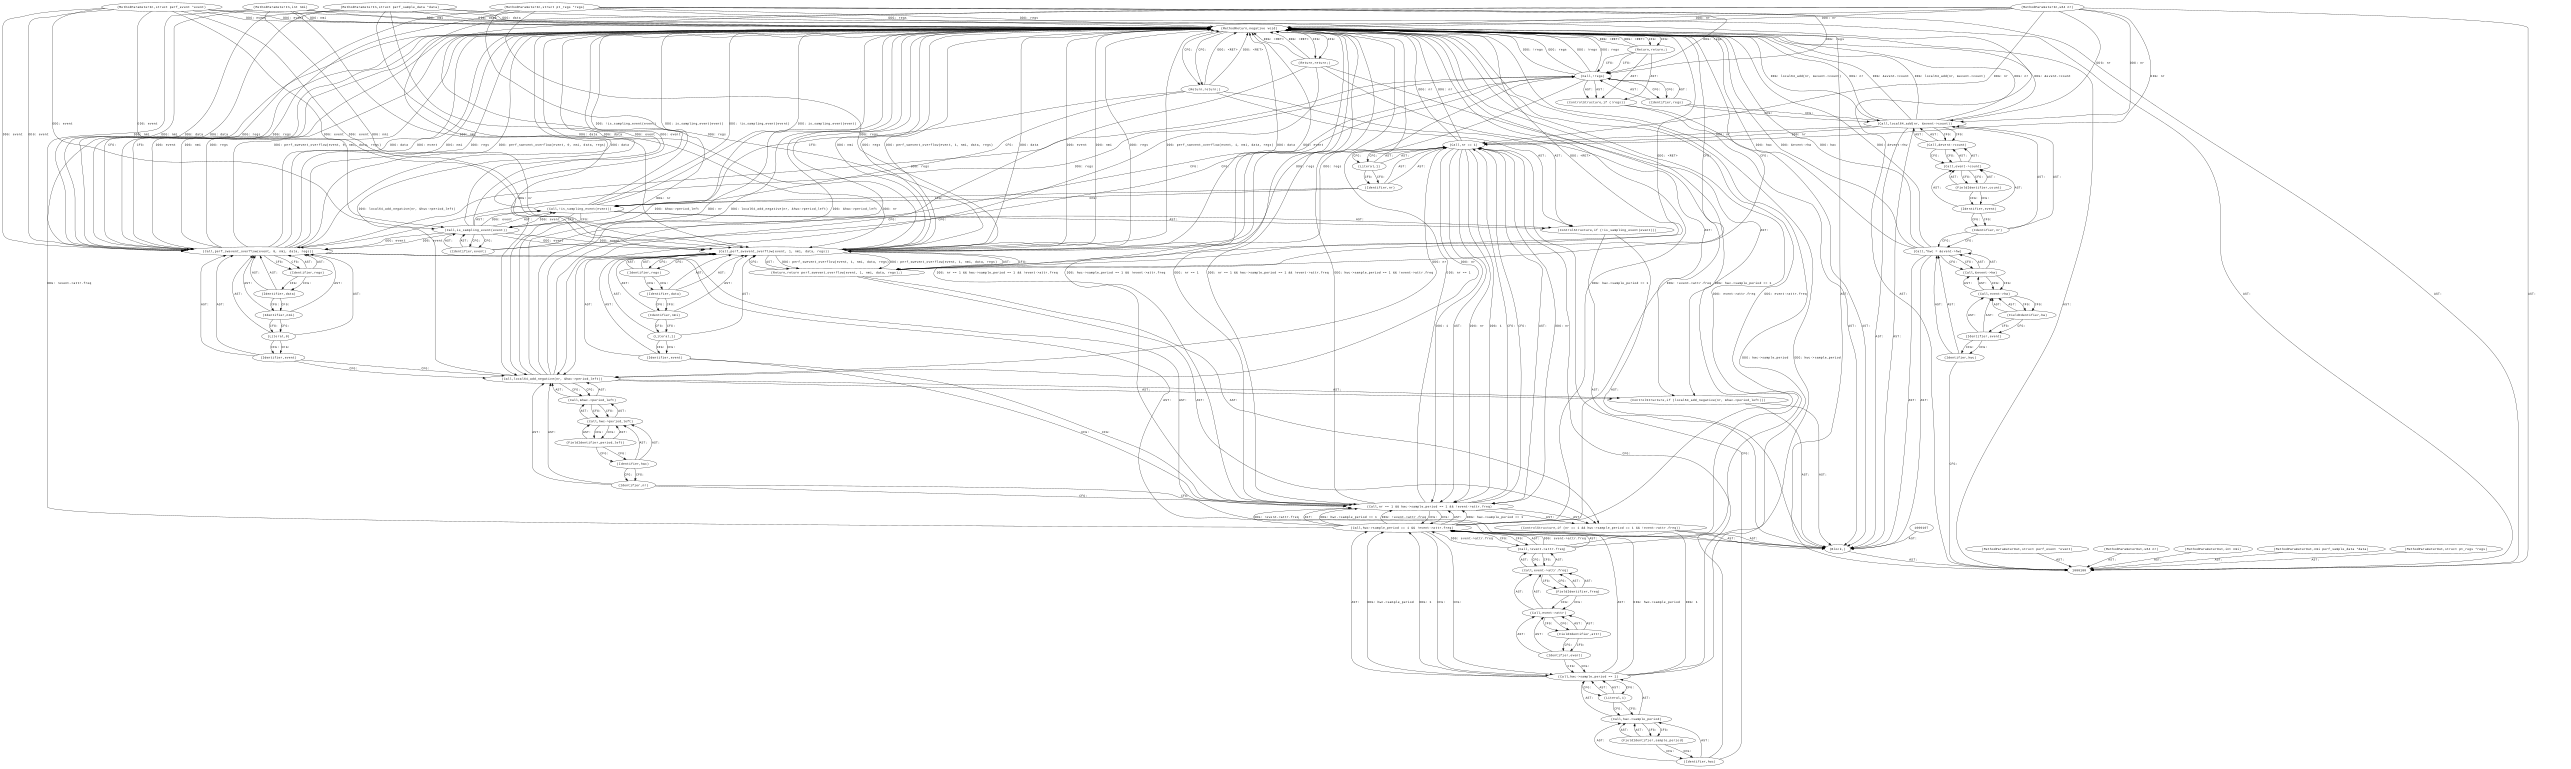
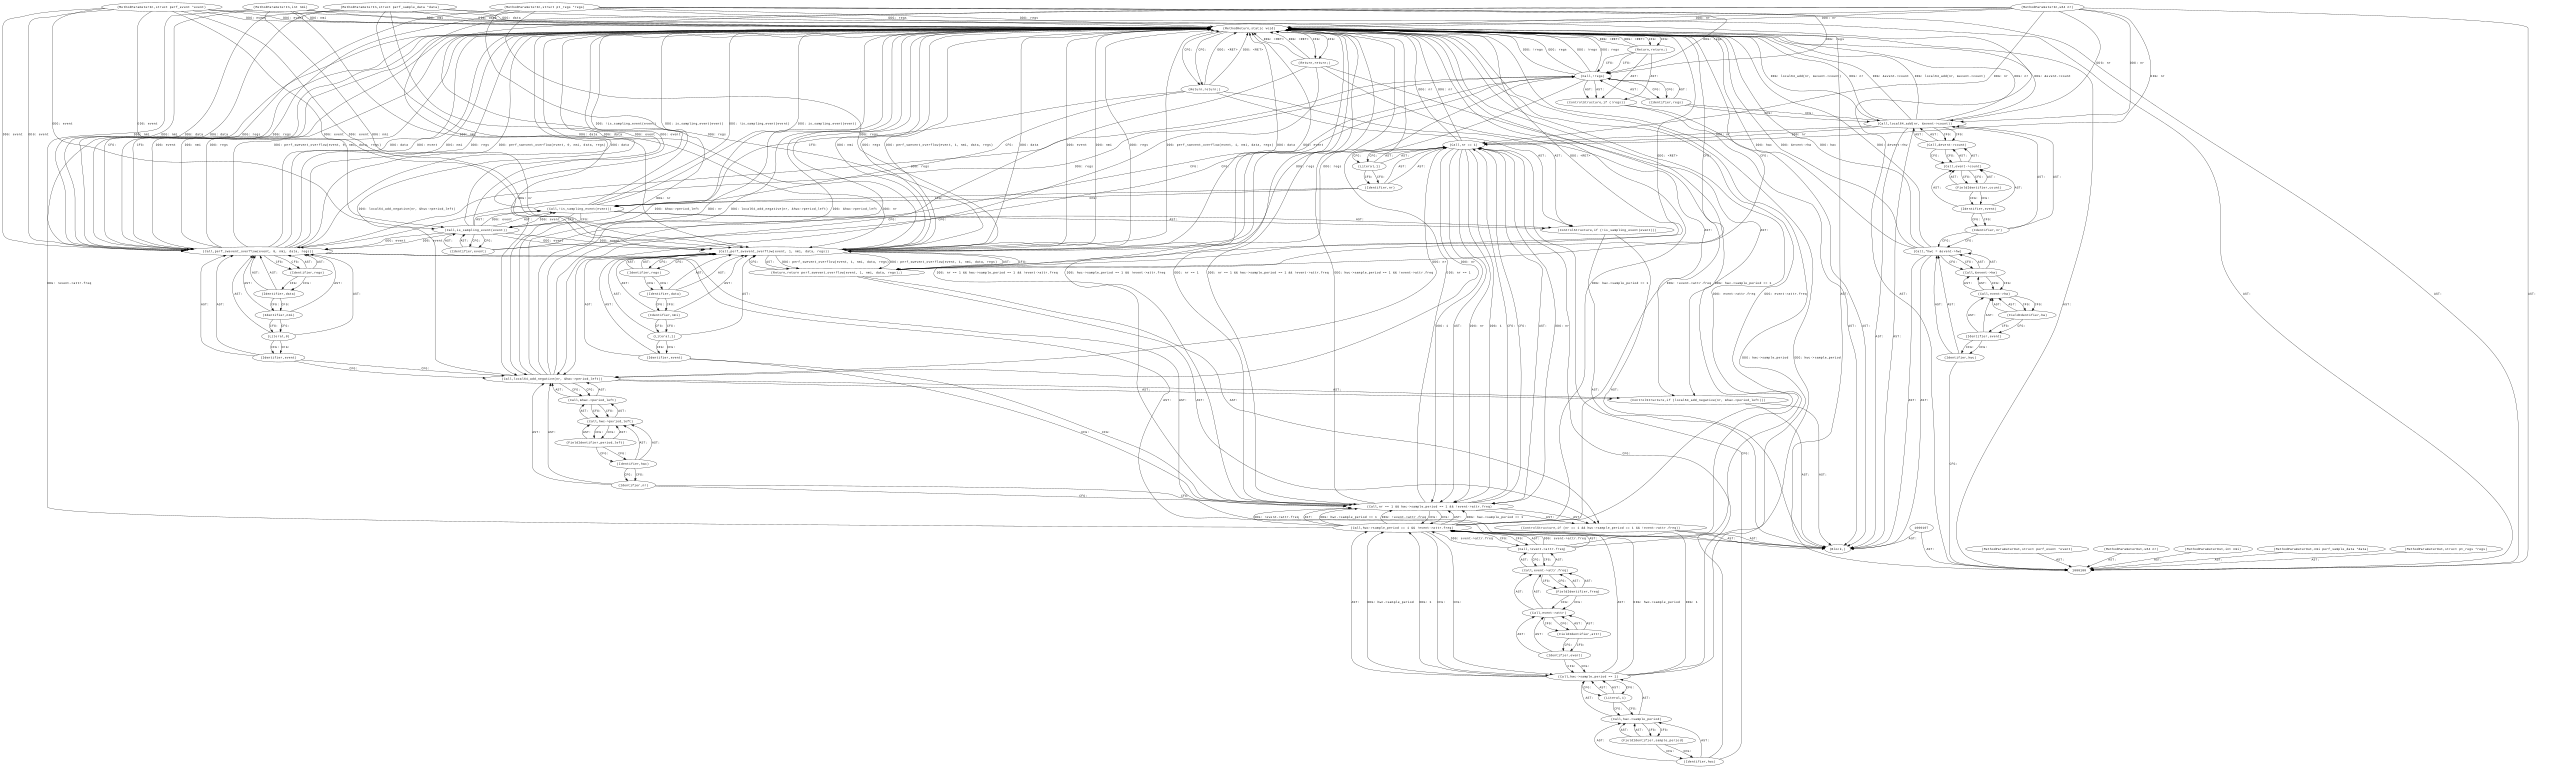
  digraph {
    fontname="Liberation Mono"
    node [fontname="Liberation Mono"]
    edge [fontname="Liberation Mono"]
-   n1 [label="(MethodReturn,negative void)"]
+   n1 [label="(MethodReturn,static void)"]
    n2 [label="(Return,return;)"]
    n3 [label="(Return,return;)"]
    n4 [label="(Return,return perf_swevent_overflow(event, 1, nmi, data, regs);)"]
    n5 [label="(Return,return;)"]
    n6 [label="(Call,perf_swevent_overflow(event, 0, nmi, data, regs))"]
    1000100
    n8 [label="(ControlStructure,if (!regs))"]
    n9 [label="(Call,!regs)"]
    n10 [label="(ControlStructure,if (!is_sampling_event(event)))"]
    n11 [label="(Call,!is_sampling_event(event))"]
    n12 [label="(Call,perf_swevent_overflow(event, 1, nmi, data, regs))"]
    n13 [label="(ControlStructure,if (nr == 1 && hwc->sample_period == 1 && !event->attr.freq))"]
    n14 [label="(Call,local64_add_negative(nr, &hwc->period_left))"]
    n15 [label="(ControlStructure,if (local64_add_negative(nr, &hwc->period_left)))"]
    n16 [label="(Block,)"]
    n17 [label="(Identifier,regs)"]
    n18 [label="(MethodParameterIn,struct perf_event *event)"]
    n19 [label="(Call,is_sampling_event(event))"]
    n20 [label="(Identifier,event)"]
    n21 [label="(Identifier,regs)"]
    n22 [label="(MethodParameterOut,struct perf_event *event)"]
    n23 [label="(MethodParameterIn,u64 nr)"]
    n24 [label="(Call,nr == 1)"]
    n25 [label="(Call,local64_add(nr, &event->count))"]
    n26 [label="(Literal,1)"]
    n27 [label="(Call,nr == 1 && hwc->sample_period == 1 && !event->attr.freq)"]
    n28 [label="(Call,&hwc->period_left)"]
    n29 [label="(Call,&event->count)"]
    n30 [label="(MethodParameterOut,u64 nr)"]
    n31 [label="(Identifier,regs)"]
    n32 [label="(Identifier,nr)"]
    n33 [label="(Call,hwc->sample_period == 1 && !event->attr.freq)"]
    n34 [label="(Call,hwc->sample_period == 1)"]
    n35 [label="(Call,!event->attr.freq)"]
    n36 [label="(Literal,1)"]
    n37 [label="(Call,event->attr.freq)"]
    n38 [label="(Call,hwc->sample_period)"]
    n39 [label="(FieldIdentifier,sample_period)"]
    n40 [label="(Identifier,hwc)"]
    n41 [label="(FieldIdentifier,freq)"]
    n42 [label="(Call,event->attr)"]
    n43 [label="(FieldIdentifier,attr)"]
    n44 [label="(Identifier,event)"]
    n45 [label="(Identifier,event)"]
    n46 [label="(Literal,1)"]
    n47 [label="(Identifier,nmi)"]
    n48 [label="(Identifier,data)"]
    n49 [label="(Identifier,nr)"]
    n50 [label="(Call,hwc->period_left)"]
    n51 [label="(FieldIdentifier,period_left)"]
    n52 [label="(Identifier,hwc)"]
    n53 [label="(MethodParameterIn,int nmi)"]
    n54 [label="(MethodParameterOut,int nmi)"]
    n55 [label="(MethodParameterIn,struct perf_sample_data *data)"]
    n56 [label="(MethodParameterOut,nmi perf_sample_data *data)"]
    n57 [label="(Identifier,data)"]
    n58 [label="(Identifier,event)"]
    n59 [label="(Literal,0)"]
    n60 [label="(Identifier,nmi)"]
    n61 [label="(MethodParameterIn,struct pt_regs *regs)"]
    n62 [label="(MethodParameterOut,struct pt_regs *regs)"]
    n63 [label="(Call,*hwc = &event->hw)"]
    n64 [label="(Call,&event->hw)"]
    n65 [label="(Call,event->hw)"]
    n66 [label="(Identifier,hwc)"]
    n67 [label="(FieldIdentifier,hw)"]
    n68 [label="(Identifier,event)"]
    n69 [label="(Call,event->count)"]
    n70 [label="(Identifier,nr)"]
    n71 [label="(FieldIdentifier,count)"]
    n72 [label="(Identifier,event)"]
    1000107
    n1 -> n2 [label="CFG: "]
    n1 -> n2 [label="CFG: "]
    n1 -> n3 [label="CFG: "]
    n1 -> n3 [label="CFG: "]
    n1 -> n4 [label="CFG: "]
    n1 -> n4 [label="CFG: "]
    n1 -> n5 [label="CFG: "]
    n1 -> n5 [label="CFG: "]
    n1 -> n6 [label="CFG: "]
    n1 -> n6 [label="CFG: "]
    n1 -> 1000100 [label="AST: "]
    n2 -> n1 [label="DDG: <RET>"]
    n2 -> n1 [label="DDG: <RET>"]
    n2 -> n8 [label="AST: "]
    n2 -> n8 [label="AST: "]
    n2 -> n9 [label="CFG: "]
    n2 -> n9 [label="CFG: "]
    n3 -> n1 [label="DDG: <RET>"]
    n3 -> n1 [label="DDG: <RET>"]
    n3 -> n10 [label="AST: "]
    n3 -> n10 [label="AST: "]
    n3 -> n11 [label="CFG: "]
    n3 -> n11 [label="CFG: "]
    n4 -> n1 [label="DDG: <RET>"]
    n4 -> n1 [label="DDG: <RET>"]
    n4 -> n12 [label="CFG: "]
    n4 -> n12 [label="CFG: "]
    n4 -> n13 [label="AST: "]
    n4 -> n13 [label="AST: "]
    n5 -> n1 [label="DDG: <RET>"]
    n5 -> n1 [label="DDG: <RET>"]
    n5 -> n14 [label="CFG: "]
    n5 -> n14 [label="CFG: "]
    n5 -> n15 [label="AST: "]
    n5 -> n15 [label="AST: "]
    n6 -> n1 [label="DDG: event"]
    n6 -> n1 [label="DDG: nmi"]
    n6 -> n1 [label="DDG: regs"]
    n6 -> n1 [label="DDG: perf_swevent_overflow(event, 0, nmi, data, regs)"]
    n6 -> n1 [label="DDG: data"]
    n6 -> n1 [label="DDG: event"]
    n6 -> n1 [label="DDG: nmi"]
    n6 -> n1 [label="DDG: regs"]
    n6 -> n1 [label="DDG: perf_swevent_overflow(event, 0, nmi, data, regs)"]
    n6 -> n1 [label="DDG: data"]
    n6 -> n16 [label="AST: "]
    n6 -> n16 [label="AST: "]
    n6 -> n17 [label="CFG: "]
    n6 -> n17 [label="CFG: "]
    n8 -> n16 [label="AST: "]
    n8 -> n16 [label="AST: "]
    n9 -> n1 [label="DDG: !regs"]
    n9 -> n1 [label="DDG: regs"]
    n9 -> n1 [label="DDG: !regs"]
    n9 -> n1 [label="DDG: regs"]
    n9 -> n6 [label="DDG: regs"]
    n9 -> n6 [label="DDG: regs"]
    n9 -> n8 [label="AST: "]
    n9 -> n8 [label="AST: "]
    n9 -> n12 [label="DDG: regs"]
    n9 -> n12 [label="DDG: regs"]
    n9 -> n31 [label="CFG: "]
    n9 -> n31 [label="CFG: "]
    n10 -> n16 [label="AST: "]
    n10 -> n16 [label="AST: "]
    n11 -> n1 [label="DDG: !is_sampling_event(event)"]
    n11 -> n1 [label="DDG: is_sampling_event(event)"]
    n11 -> n1 [label="DDG: !is_sampling_event(event)"]
    n11 -> n1 [label="DDG: is_sampling_event(event)"]
    n11 -> n10 [label="AST: "]
    n11 -> n10 [label="AST: "]
    n11 -> n19 [label="CFG: "]
    n11 -> n19 [label="CFG: "]
    n12 -> n1 [label="DDG: data"]
    n12 -> n1 [label="DDG: event"]
    n12 -> n1 [label="DDG: nmi"]
    n12 -> n1 [label="DDG: regs"]
    n12 -> n1 [label="DDG: perf_swevent_overflow(event, 1, nmi, data, regs)"]
    n12 -> n1 [label="DDG: data"]
    n12 -> n1 [label="DDG: event"]
    n12 -> n1 [label="DDG: nmi"]
    n12 -> n1 [label="DDG: regs"]
    n12 -> n1 [label="DDG: perf_swevent_overflow(event, 1, nmi, data, regs)"]
    n12 -> n4 [label="AST: "]
    n12 -> n4 [label="DDG: perf_swevent_overflow(event, 1, nmi, data, regs)"]
    n12 -> n4 [label="AST: "]
    n12 -> n4 [label="DDG: perf_swevent_overflow(event, 1, nmi, data, regs)"]
    n12 -> n21 [label="CFG: "]
    n12 -> n21 [label="CFG: "]
    n13 -> n16 [label="AST: "]
    n13 -> n16 [label="AST: "]
    n14 -> n1 [label="DDG: local64_add_negative(nr, &hwc->period_left)"]
    n14 -> n1 [label="DDG: &hwc->period_left"]
    n14 -> n1 [label="DDG: nr"]
    n14 -> n1 [label="DDG: local64_add_negative(nr, &hwc->period_left)"]
    n14 -> n1 [label="DDG: &hwc->period_left"]
    n14 -> n1 [label="DDG: nr"]
    n14 -> n15 [label="AST: "]
    n14 -> n15 [label="AST: "]
    n14 -> n28 [label="CFG: "]
    n14 -> n28 [label="CFG: "]
    n15 -> n16 [label="AST: "]
    n15 -> n16 [label="AST: "]
-   n16 -> 1000100 [label="AST: "]
+   1000107 -> 1000100 [label="AST: "]
    n17 -> n6 [label="AST: "]
    n17 -> n6 [label="AST: "]
    n17 -> n57 [label="CFG: "]
    n17 -> n57 [label="CFG: "]
    n18 -> n1 [label="DDG: event"]
    n18 -> n1 [label="DDG: event"]
    n18 -> n6 [label="DDG: event"]
    n18 -> n6 [label="DDG: event"]
    n18 -> 1000100 [label="AST: "]
    n18 -> n12 [label="DDG: event"]
    n18 -> n12 [label="DDG: event"]
    n18 -> n19 [label="DDG: event"]
    n18 -> n19 [label="DDG: event"]
    n19 -> n1 [label="DDG: event"]
    n19 -> n1 [label="DDG: event"]
    n19 -> n6 [label="DDG: event"]
    n19 -> n6 [label="DDG: event"]
    n19 -> n11 [label="AST: "]
    n19 -> n11 [label="DDG: event"]
    n19 -> n11 [label="AST: "]
    n19 -> n11 [label="DDG: event"]
    n19 -> n12 [label="DDG: event"]
    n19 -> n12 [label="DDG: event"]
    n19 -> n20 [label="CFG: "]
    n19 -> n20 [label="CFG: "]
    n20 -> n9 [label="CFG: "]
    n20 -> n9 [label="CFG: "]
    n20 -> n19 [label="AST: "]
    n20 -> n19 [label="AST: "]
    n21 -> n12 [label="AST: "]
    n21 -> n12 [label="AST: "]
    n21 -> n48 [label="CFG: "]
    n21 -> n48 [label="CFG: "]
    n22 -> 1000100 [label="AST: "]
    n23 -> n1 [label="DDG: nr"]
    n23 -> n1 [label="DDG: nr"]
    n23 -> 1000100 [label="AST: "]
    n23 -> n14 [label="DDG: nr"]
    n23 -> n14 [label="DDG: nr"]
    n23 -> n24 [label="DDG: nr"]
    n23 -> n24 [label="DDG: nr"]
    n23 -> n25 [label="DDG: nr"]
    n23 -> n25 [label="DDG: nr"]
    n24 -> n1 [label="DDG: nr"]
    n24 -> n1 [label="DDG: nr"]
    n24 -> n14 [label="DDG: nr"]
    n24 -> n14 [label="DDG: nr"]
    n24 -> n26 [label="CFG: "]
    n24 -> n26 [label="CFG: "]
    n24 -> n27 [label="AST: "]
    n24 -> n27 [label="DDG: nr"]
    n24 -> n27 [label="DDG: 1"]
    n24 -> n27 [label="AST: "]
    n24 -> n27 [label="DDG: nr"]
    n24 -> n27 [label="DDG: 1"]
    n25 -> n1 [label="DDG: local64_add(nr, &event->count)"]
    n25 -> n1 [label="DDG: nr"]
    n25 -> n1 [label="DDG: &event->count"]
    n25 -> n1 [label="DDG: local64_add(nr, &event->count)"]
    n25 -> n1 [label="DDG: nr"]
    n25 -> n1 [label="DDG: &event->count"]
    n25 -> n16 [label="AST: "]
    n25 -> n16 [label="AST: "]
    n25 -> n24 [label="DDG: nr"]
    n25 -> n24 [label="DDG: nr"]
    n25 -> n29 [label="CFG: "]
    n25 -> n29 [label="CFG: "]
    n26 -> n24 [label="AST: "]
    n26 -> n24 [label="AST: "]
    n26 -> n32 [label="CFG: "]
    n26 -> n32 [label="CFG: "]
    n27 -> n1 [label="DDG: nr == 1 && hwc->sample_period == 1 && !event->attr.freq"]
    n27 -> n1 [label="DDG: hwc->sample_period == 1 && !event->attr.freq"]
    n27 -> n1 [label="DDG: nr == 1"]
    n27 -> n1 [label="DDG: nr == 1 && hwc->sample_period == 1 && !event->attr.freq"]
    n27 -> n1 [label="DDG: hwc->sample_period == 1 && !event->attr.freq"]
    n27 -> n1 [label="DDG: nr == 1"]
    n27 -> n13 [label="AST: "]
    n27 -> n13 [label="AST: "]
    n27 -> n24 [label="CFG: "]
    n27 -> n24 [label="CFG: "]
    n27 -> n33 [label="CFG: "]
    n27 -> n33 [label="CFG: "]
    n28 -> n14 [label="AST: "]
    n28 -> n14 [label="AST: "]
    n28 -> n50 [label="CFG: "]
    n28 -> n50 [label="CFG: "]
    n29 -> n25 [label="AST: "]
    n29 -> n25 [label="AST: "]
    n29 -> n69 [label="CFG: "]
    n29 -> n69 [label="CFG: "]
    n30 -> 1000100 [label="AST: "]
    n31 -> n9 [label="AST: "]
    n31 -> n9 [label="AST: "]
    n31 -> n25 [label="CFG: "]
    n31 -> n25 [label="CFG: "]
    n32 -> n11 [label="CFG: "]
    n32 -> n11 [label="CFG: "]
    n32 -> n24 [label="AST: "]
    n32 -> n24 [label="AST: "]
    n33 -> n1 [label="DDG: !event->attr.freq"]
    n33 -> n1 [label="DDG: hwc->sample_period == 1"]
    n33 -> n1 [label="DDG: !event->attr.freq"]
    n33 -> n1 [label="DDG: hwc->sample_period == 1"]
    n33 -> n27 [label="AST: "]
    n33 -> n27 [label="DDG: hwc->sample_period == 1"]
    n33 -> n27 [label="DDG: !event->attr.freq"]
    n33 -> n27 [label="AST: "]
    n33 -> n27 [label="DDG: hwc->sample_period == 1"]
    n33 -> n27 [label="DDG: !event->attr.freq"]
    n33 -> n34 [label="CFG: "]
    n33 -> n34 [label="CFG: "]
    n33 -> n35 [label="CFG: "]
    n33 -> n35 [label="CFG: "]
    n34 -> n1 [label="DDG: hwc->sample_period"]
    n34 -> n1 [label="DDG: hwc->sample_period"]
    n34 -> n33 [label="AST: "]
    n34 -> n33 [label="DDG: hwc->sample_period"]
    n34 -> n33 [label="DDG: 1"]
    n34 -> n33 [label="AST: "]
    n34 -> n33 [label="DDG: hwc->sample_period"]
    n34 -> n33 [label="DDG: 1"]
    n34 -> n36 [label="CFG: "]
    n34 -> n36 [label="CFG: "]
    n35 -> n1 [label="DDG: event->attr.freq"]
    n35 -> n1 [label="DDG: event->attr.freq"]
    n35 -> n33 [label="AST: "]
    n35 -> n33 [label="DDG: event->attr.freq"]
    n35 -> n33 [label="AST: "]
    n35 -> n33 [label="DDG: event->attr.freq"]
    n35 -> n37 [label="CFG: "]
    n35 -> n37 [label="CFG: "]
    n36 -> n34 [label="AST: "]
    n36 -> n34 [label="AST: "]
    n36 -> n38 [label="CFG: "]
    n36 -> n38 [label="CFG: "]
    n37 -> n35 [label="AST: "]
    n37 -> n35 [label="AST: "]
    n37 -> n41 [label="CFG: "]
    n37 -> n41 [label="CFG: "]
    n38 -> n34 [label="AST: "]
    n38 -> n34 [label="AST: "]
    n38 -> n39 [label="CFG: "]
    n38 -> n39 [label="CFG: "]
    n39 -> n38 [label="AST: "]
    n39 -> n38 [label="AST: "]
    n39 -> n40 [label="CFG: "]
    n39 -> n40 [label="CFG: "]
    n40 -> n24 [label="CFG: "]
    n40 -> n24 [label="CFG: "]
    n40 -> n38 [label="AST: "]
    n40 -> n38 [label="AST: "]
    n41 -> n37 [label="AST: "]
    n41 -> n37 [label="AST: "]
    n41 -> n42 [label="CFG: "]
    n41 -> n42 [label="CFG: "]
    n42 -> n37 [label="AST: "]
    n42 -> n37 [label="AST: "]
    n42 -> n43 [label="CFG: "]
    n42 -> n43 [label="CFG: "]
    n43 -> n42 [label="AST: "]
    n43 -> n42 [label="AST: "]
    n43 -> n44 [label="CFG: "]
    n43 -> n44 [label="CFG: "]
    n44 -> n34 [label="CFG: "]
    n44 -> n34 [label="CFG: "]
    n44 -> n42 [label="AST: "]
    n44 -> n42 [label="AST: "]
    n45 -> n12 [label="AST: "]
    n45 -> n12 [label="AST: "]
    n45 -> n27 [label="CFG: "]
    n45 -> n27 [label="CFG: "]
    n46 -> n12 [label="AST: "]
    n46 -> n12 [label="AST: "]
    n46 -> n45 [label="CFG: "]
    n46 -> n45 [label="CFG: "]
    n47 -> n12 [label="AST: "]
    n47 -> n12 [label="AST: "]
    n47 -> n46 [label="CFG: "]
    n47 -> n46 [label="CFG: "]
    n48 -> n12 [label="AST: "]
    n48 -> n12 [label="AST: "]
    n48 -> n47 [label="CFG: "]
    n48 -> n47 [label="CFG: "]
    n49 -> n14 [label="AST: "]
    n49 -> n14 [label="AST: "]
    n49 -> n27 [label="CFG: "]
    n49 -> n27 [label="CFG: "]
    n50 -> n28 [label="AST: "]
    n50 -> n28 [label="AST: "]
    n50 -> n51 [label="CFG: "]
    n50 -> n51 [label="CFG: "]
    n51 -> n50 [label="AST: "]
    n51 -> n50 [label="AST: "]
    n51 -> n52 [label="CFG: "]
    n51 -> n52 [label="CFG: "]
    n52 -> n49 [label="CFG: "]
    n52 -> n49 [label="CFG: "]
    n52 -> n50 [label="AST: "]
    n52 -> n50 [label="AST: "]
    n53 -> n1 [label="DDG: nmi"]
    n53 -> n1 [label="DDG: nmi"]
    n53 -> n6 [label="DDG: nmi"]
    n53 -> n6 [label="DDG: nmi"]
    n53 -> 1000100 [label="AST: "]
    n53 -> n12 [label="DDG: nmi"]
    n53 -> n12 [label="DDG: nmi"]
    n54 -> 1000100 [label="AST: "]
    n55 -> n1 [label="DDG: data"]
    n55 -> n1 [label="DDG: data"]
    n55 -> n6 [label="DDG: data"]
    n55 -> n6 [label="DDG: data"]
    n55 -> 1000100 [label="AST: "]
    n55 -> n12 [label="DDG: data"]
    n55 -> n12 [label="DDG: data"]
    n56 -> 1000100 [label="AST: "]
    n57 -> n6 [label="AST: "]
    n57 -> n6 [label="AST: "]
    n57 -> n60 [label="CFG: "]
    n57 -> n60 [label="CFG: "]
    n58 -> n6 [label="AST: "]
    n58 -> n6 [label="AST: "]
    n58 -> n14 [label="CFG: "]
    n58 -> n14 [label="CFG: "]
    n59 -> n6 [label="AST: "]
    n59 -> n6 [label="AST: "]
    n59 -> n58 [label="CFG: "]
    n59 -> n58 [label="CFG: "]
    n60 -> n6 [label="AST: "]
    n60 -> n6 [label="AST: "]
    n60 -> n59 [label="CFG: "]
    n60 -> n59 [label="CFG: "]
    n61 -> n1 [label="DDG: regs"]
    n61 -> n1 [label="DDG: regs"]
    n61 -> n6 [label="DDG: regs"]
    n61 -> n6 [label="DDG: regs"]
    n61 -> 1000100 [label="AST: "]
    n61 -> n9 [label="DDG: regs"]
    n61 -> n9 [label="DDG: regs"]
    n61 -> n12 [label="DDG: regs"]
    n61 -> n12 [label="DDG: regs"]
    n62 -> 1000100 [label="AST: "]
    n63 -> n1 [label="DDG: hwc"]
    n63 -> n1 [label="DDG: &event->hw"]
    n63 -> n1 [label="DDG: hwc"]
    n63 -> n1 [label="DDG: &event->hw"]
    n63 -> n16 [label="AST: "]
    n63 -> n16 [label="AST: "]
    n63 -> n64 [label="CFG: "]
    n63 -> n64 [label="CFG: "]
    n64 -> n63 [label="AST: "]
    n64 -> n63 [label="AST: "]
    n64 -> n65 [label="CFG: "]
    n64 -> n65 [label="CFG: "]
    n65 -> n64 [label="AST: "]
    n65 -> n64 [label="AST: "]
    n65 -> n67 [label="CFG: "]
    n65 -> n67 [label="CFG: "]
    n66 -> 1000100 [label="CFG: "]
    n66 -> n63 [label="AST: "]
    n66 -> n63 [label="AST: "]
    n67 -> n65 [label="AST: "]
    n67 -> n65 [label="AST: "]
    n67 -> n68 [label="CFG: "]
    n67 -> n68 [label="CFG: "]
    n68 -> n65 [label="AST: "]
    n68 -> n65 [label="AST: "]
    n68 -> n66 [label="CFG: "]
    n68 -> n66 [label="CFG: "]
    n69 -> n29 [label="AST: "]
    n69 -> n29 [label="AST: "]
    n69 -> n71 [label="CFG: "]
    n69 -> n71 [label="CFG: "]
    n70 -> n25 [label="AST: "]
    n70 -> n25 [label="AST: "]
    n70 -> n63 [label="CFG: "]
    n70 -> n63 [label="CFG: "]
    n71 -> n69 [label="AST: "]
    n71 -> n69 [label="AST: "]
    n71 -> n72 [label="CFG: "]
    n71 -> n72 [label="CFG: "]
    n72 -> n69 [label="AST: "]
    n72 -> n69 [label="AST: "]
    n72 -> n70 [label="CFG: "]
    n72 -> n70 [label="CFG: "]
    1000107 -> n16 [label="AST: "]
  }
